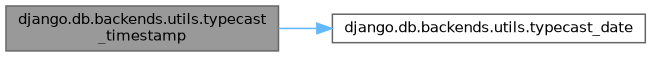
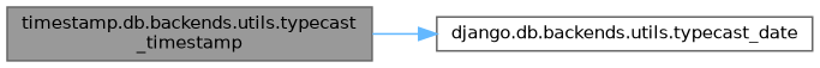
  digraph {
    rankdir=LR
    node [fontname=Helvetica fontsize=10 shape=box style=filled]
-   n1 [color=gray40 fillcolor=grey60 fontcolor=black height=0.2 label="django.db.backends.utils.typecast\l_timestamp" width=0.4]
+   n1 [color=gray40 fillcolor=grey60 fontcolor=black height=0.2 label="timestamp.db.backends.utils.typecast\l_timestamp" width=0.4]
    n2 [color=grey40 fillcolor=white height=0.2 label="django.db.backends.utils.typecast_date" width=0.4]
    n1 -> n2 [color=steelblue1 fontname=Helvetica fontsize=10 labelfontname=Helvetica labelfontsize=10 style=solid]
  }
